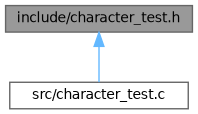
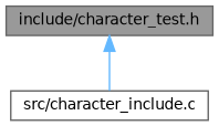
  digraph {
    node [fontname=Helvetica fontsize=10 shape=box style=filled]
    n1 [color=gray40 fillcolor=grey60 fontcolor=black height=0.2 label="include/character_test.h" width=0.4]
-   n2 [color=grey40 fillcolor=white height=0.2 label="src/character_test.c" width=0.4]
+   n2 [color=grey40 fillcolor=white height=0.2 label="src/character_include.c" width=0.4]
    n1 -> n2 [color=steelblue1 dir=back fontname=Helvetica fontsize=10 labelfontname=Helvetica labelfontsize=10 style=solid]
  }
